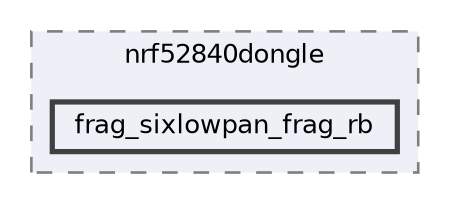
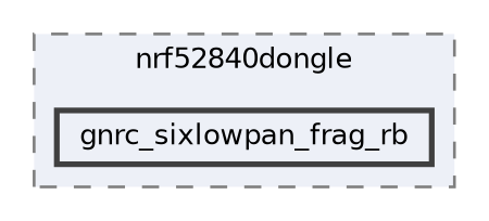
  digraph {
    compound=true
-   n1 [color=grey25 fillcolor="#edf0f7" fontname=Helvetica fontsize=10 height=0.2 label=frag_sixlowpan_frag_rb shape=box style="filled,bold" width=0.4]
+   n1 [color=grey25 fillcolor="#edf0f7" fontname=Helvetica fontsize=10 height=0.2 label=gnrc_sixlowpan_frag_rb shape=box style="filled,bold" width=0.4]
    subgraph cluster_1 {
      bgcolor="#edf0f7"
      fontname=Helvetica
      fontsize=10
      label=nrf52840dongle
      pencolor=grey50
      style="filled,dashed"
      n1
    }
  }
